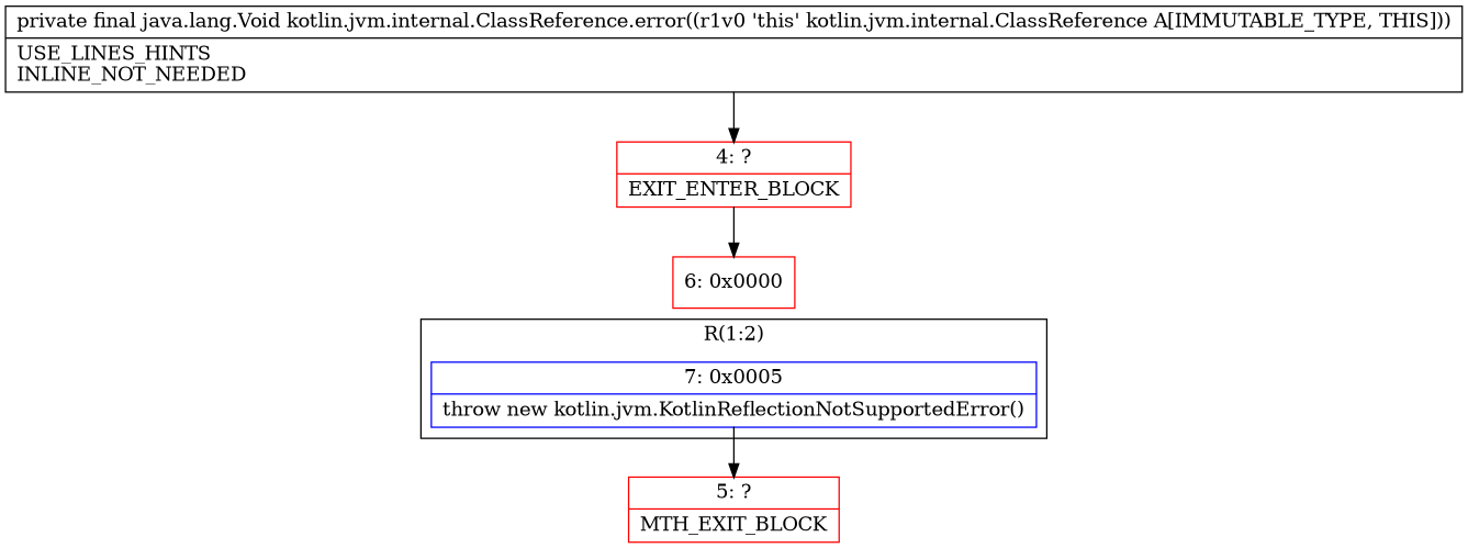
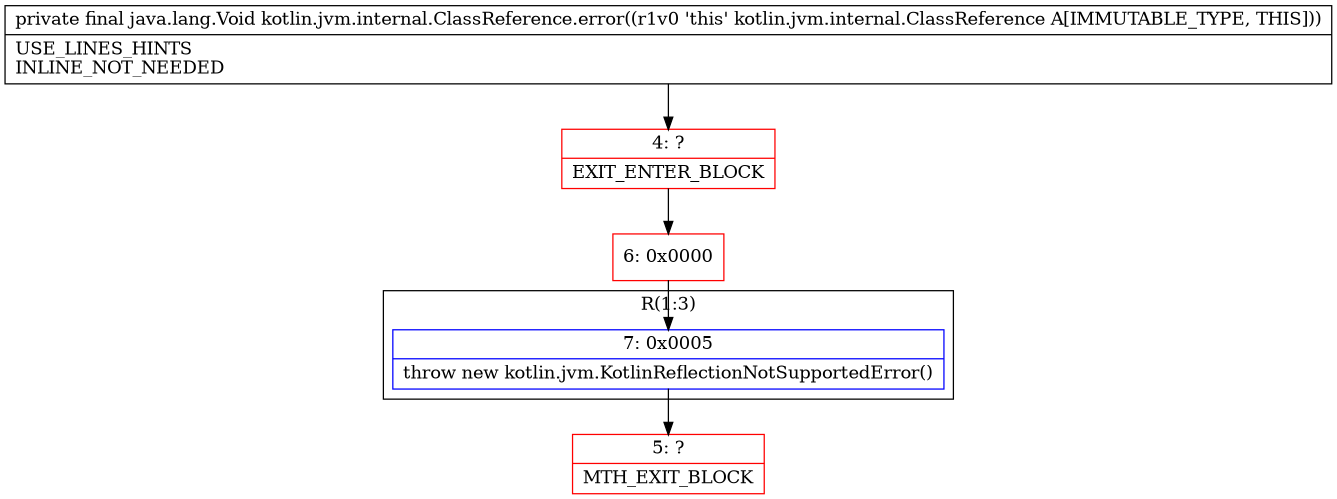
  digraph {
    node [color=red shape=record]
    n1 [color=blue label="{7\:\ 0x0005|throw new kotlin.jvm.KotlinReflectionNotSupportedError()\l}"]
    n2 [label="{5\:\ ?|MTH_EXIT_BLOCK\l}"]
    n3 [label="{4\:\ ?|EXIT_ENTER_BLOCK\l}"]
    n4 [label="{6\:\ 0x0000}"]
    n5 [label="{private final java.lang.Void kotlin.jvm.internal.ClassReference.error((r1v0 'this' kotlin.jvm.internal.ClassReference A[IMMUTABLE_TYPE, THIS]))  | USE_LINES_HINTS\lINLINE_NOT_NEEDED\l}" color=""]
    subgraph cluster_1 {
-     label="R(1:2)"
+     label="R(1:3)"
      n1
    }
    n1 -> n2
    n3 -> n4
+   n4 -> n1
    n5 -> n3
  }
